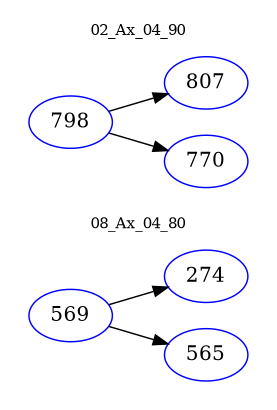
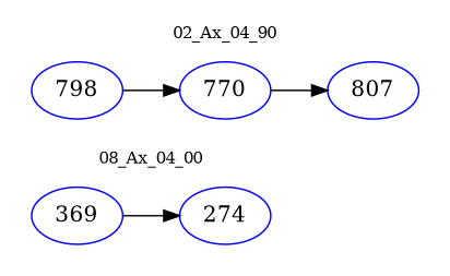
  digraph {
    rankdir=LR
    node [color=blue]
    edge [color=black]
-   n1 [label=569]
-   n2 [label=565]
+   n1 [label=369]
    n3 [label=274]
    n4 [label=798]
    n5 [label=770]
    n6 [label=807]
    subgraph cluster_1 {
      color=white
      fontsize=10
-     label="08_Ax_04_80"
+     label="08_Ax_04_00"
      n1
-     n2
      n3
    }
    subgraph cluster_2 {
      color=white
      fontsize=10
      label="02_Ax_04_90"
      n4
      n5
      n6
    }
-   n1 -> n2
    n1 -> n3
    n4 -> n5
-   n4 -> n6
+   n5 -> n6
  }
